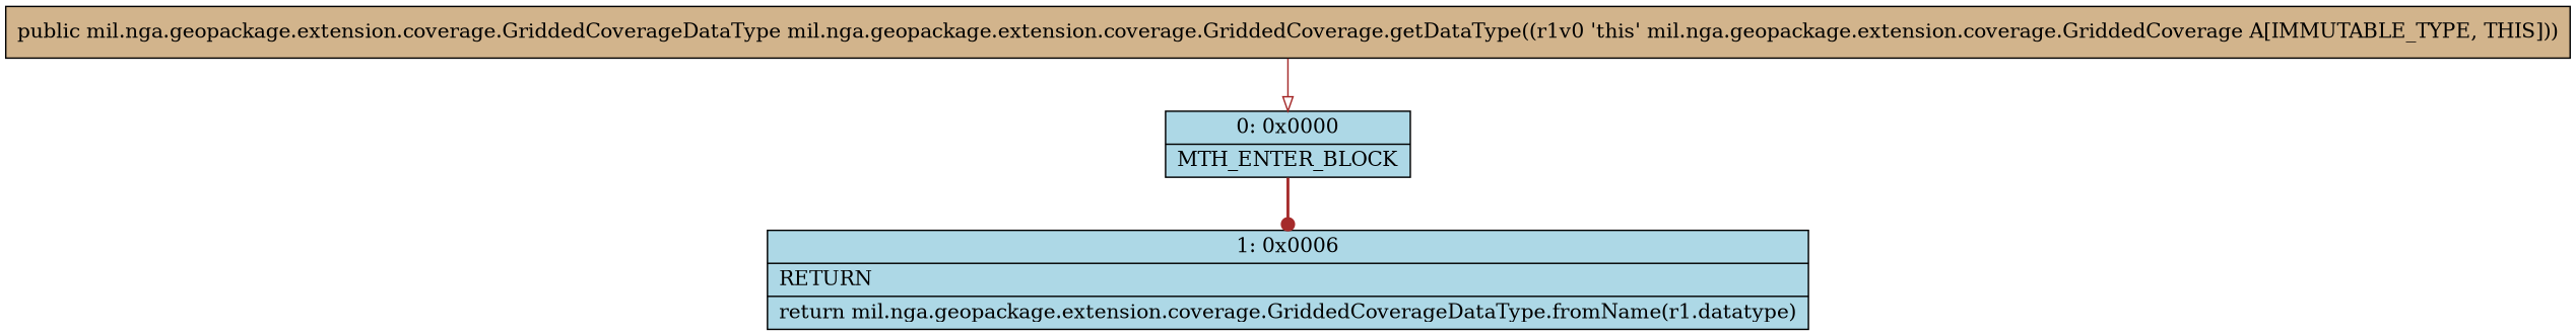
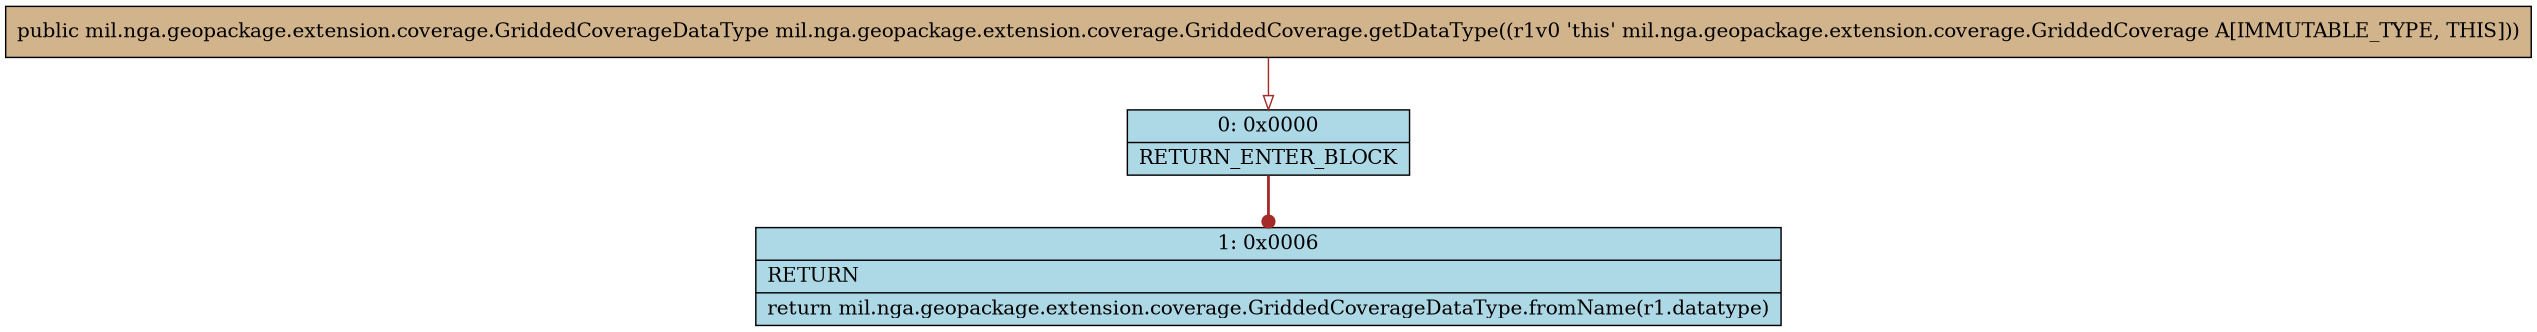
  digraph {
    node [shape=record style=filled fillcolor=lightblue]
    edge [color=brown]
-   n1 [label="{0\:\ 0x0000|MTH_ENTER_BLOCK\l}"]
+   n1 [label="{0\:\ 0x0000|RETURN_ENTER_BLOCK\l}"]
    n2 [label="{1\:\ 0x0006|RETURN\l|return mil.nga.geopackage.extension.coverage.GriddedCoverageDataType.fromName(r1.datatype)\l}"]
    n3 [label="{public mil.nga.geopackage.extension.coverage.GriddedCoverageDataType mil.nga.geopackage.extension.coverage.GriddedCoverage.getDataType((r1v0 'this' mil.nga.geopackage.extension.coverage.GriddedCoverage A[IMMUTABLE_TYPE, THIS])) }" fillcolor=tan]
    n1 -> n2 [style=bold arrowhead=dot]
    n3 -> n1 [style=solid arrowhead=onormal]
  }
